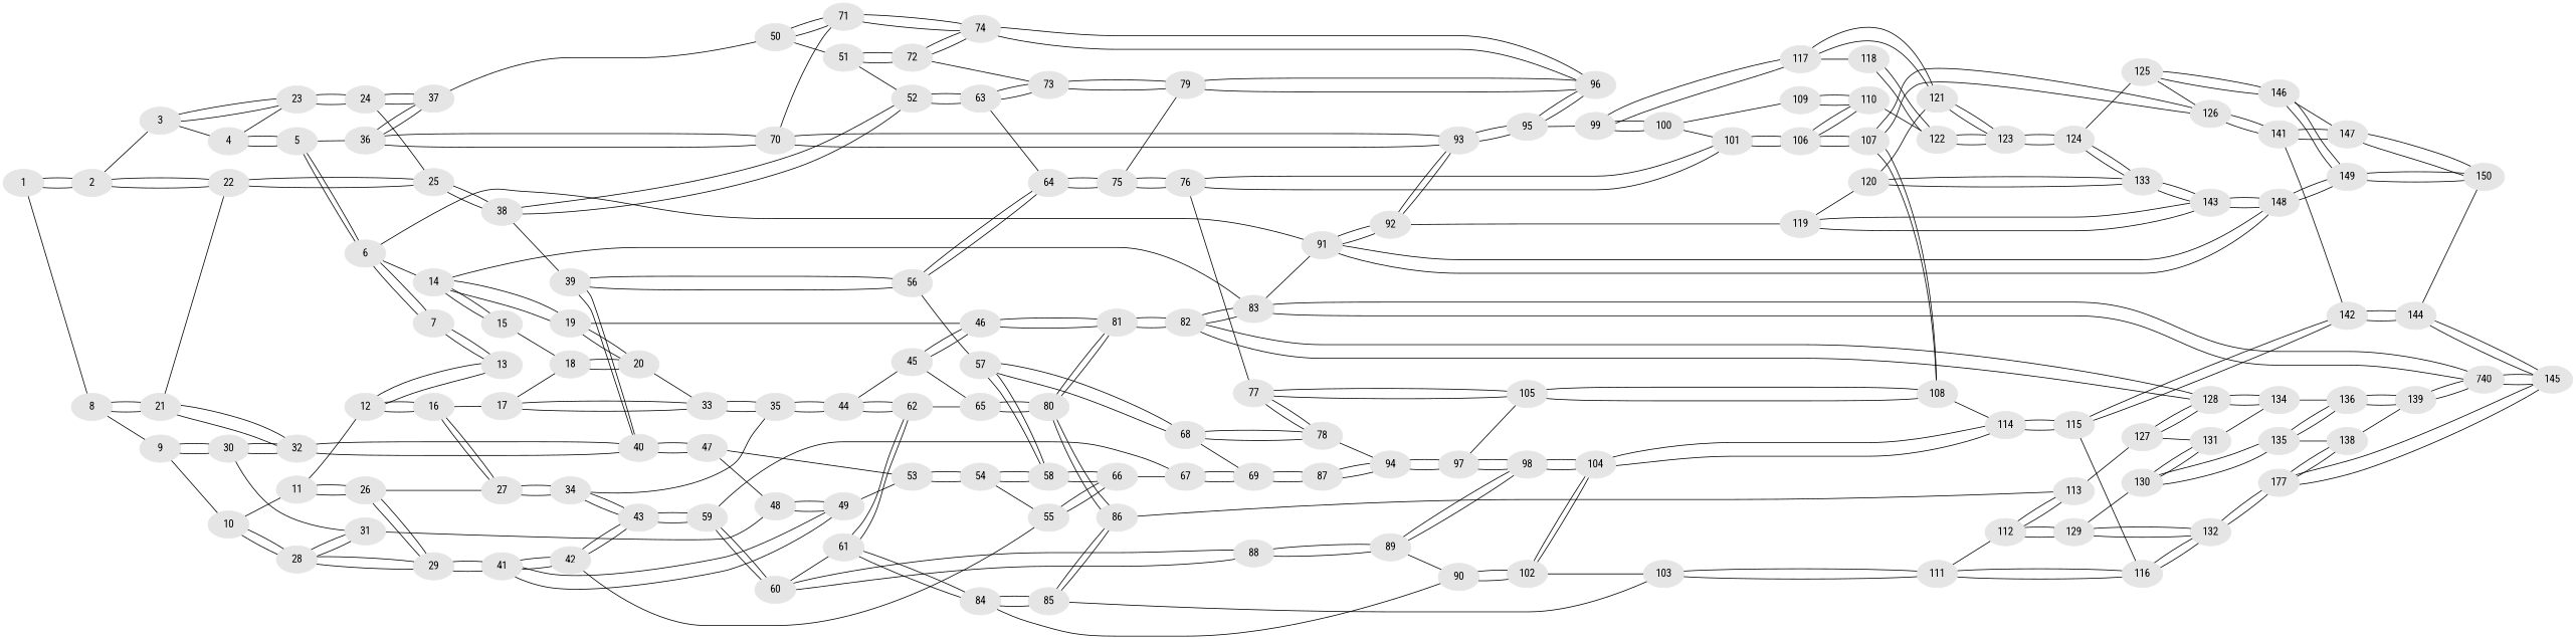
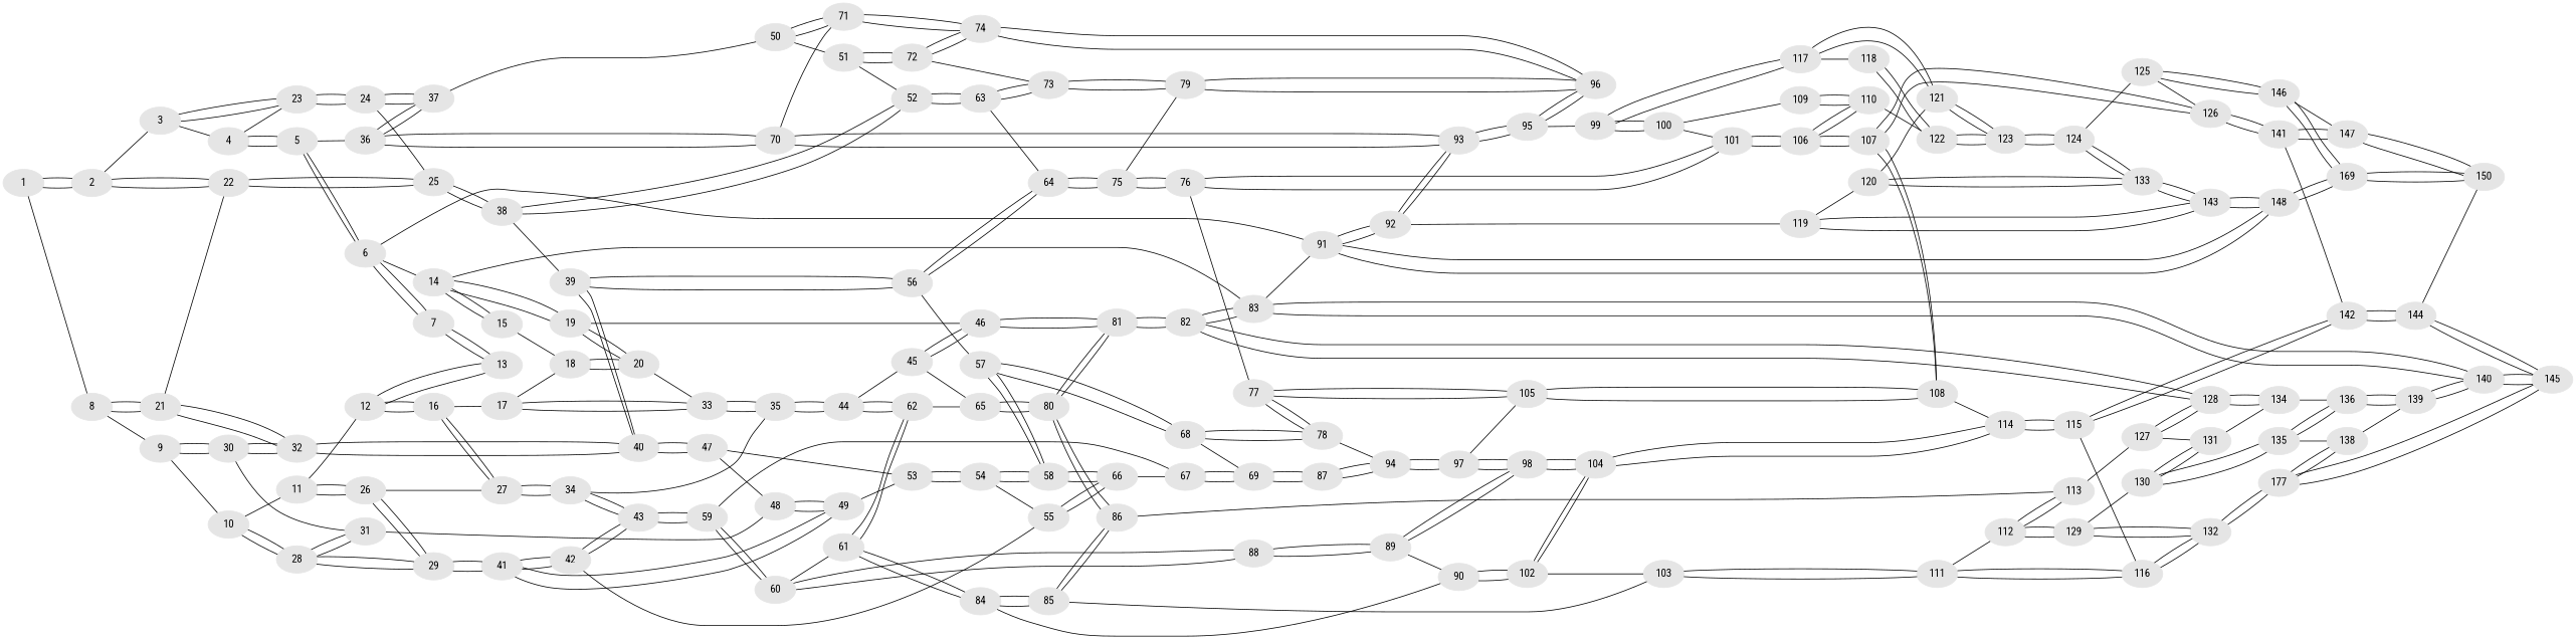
  graph {
    fontname="Roboto Condensed"
    rankdir=LR
    node [color=gray90 fontname="Roboto Condensed" style=filled]
    edge [fontname="Roboto Condensed"]
    1
    2
    8
    3
    22
    9
    21
    4
    23
    25
    5
    24
    6
    36
    7
    14
    91
    37
    70
    13
    15
    19
    83
    92
    148
    10
    30
    32
    11
    28
    31
    12
    26
    29
    16
    27
    17
    18
    20
    46
-   140 [label=740]
+   140
    33
    34
    35
    81
    40
    38
    50
    39
    52
    41
    43
    48
    42
    49
    47
    44
    59
    45
    62
    71
    93
    51
    56
    63
    57
    64
    53
    55
    66
    60
    67
    65
    80
    82
    54
    72
    74
    73
    58
    68
    75
    69
    78
    61
    88
    84
    89
    85
    90
    79
    76
    86
    87
    94
    95
    96
    77
    101
    105
    106
    108
    97
    113
    128
    134
    145
    103
    102
    111
    127
    98
    104
    119
-   149
+   149 [label=169]
    120
    143
    99
    100
    117
    114
    109
    118
    121
    110
    107
    112
    116
    115
    126
    122
    141
    123
    129
    132
    130
    131
    142
    144
    n140 [label=177]
    133
    124
    125
    146
    147
    136
    135
    138
    139
    150
    1 -- 2
    1 -- 2
    1 -- 8
    2 -- 3
    2 -- 22
    2 -- 22
    8 -- 9
    8 -- 21
    8 -- 21
    3 -- 4
    3 -- 23
    3 -- 23
    22 -- 25
    22 -- 25
    9 -- 10
    9 -- 30
    9 -- 30
    21 -- 22
    21 -- 32
    21 -- 32
    4 -- 23
    4 -- 5
    4 -- 5
    23 -- 24
    23 -- 24
    25 -- 38
    25 -- 38
    5 -- 6
    5 -- 6
    5 -- 36
    24 -- 25
    24 -- 37
    24 -- 37
    6 -- 7
    6 -- 7
    6 -- 14
    6 -- 91
    36 -- 37
    36 -- 37
    36 -- 70
    36 -- 70
    7 -- 13
    7 -- 13
    14 -- 15
    14 -- 15
    14 -- 19
    14 -- 19
    14 -- 83
    91 -- 92
    91 -- 92
    91 -- 148
    91 -- 148
    37 -- 50
    70 -- 71
    70 -- 93
    70 -- 93
    15 -- 18
    19 -- 20
    19 -- 20
    19 -- 46
    83 -- 91
    83 -- 140
    83 -- 140
    92 -- 93
    92 -- 93
    92 -- 119
    148 -- 149
    148 -- 149
    10 -- 11
    10 -- 28
    10 -- 28
    30 -- 32
    30 -- 32
    30 -- 31
    32 -- 40
    32 -- 40
    11 -- 12
    11 -- 26
    11 -- 26
    28 -- 31
    28 -- 31
    28 -- 29
    28 -- 29
    31 -- 48
    12 -- 13
    12 -- 13
    12 -- 16
    12 -- 16
    26 -- 29
    26 -- 29
    26 -- 27
    29 -- 41
    29 -- 41
    16 -- 27
    16 -- 27
    16 -- 17
    27 -- 34
    27 -- 34
    17 -- 18
    17 -- 33
    17 -- 33
    18 -- 20
    18 -- 20
    20 -- 33
    46 -- 81
    46 -- 81
    140 -- 145
    140 -- 145
    33 -- 35
    33 -- 35
    34 -- 35
    34 -- 43
    34 -- 43
    35 -- 44
    35 -- 44
    81 -- 82
    81 -- 82
    40 -- 47
    40 -- 47
    38 -- 39
    38 -- 52
    38 -- 52
    50 -- 71
    50 -- 71
    50 -- 51
    39 -- 40
    39 -- 40
    39 -- 56
    39 -- 56
    52 -- 63
    52 -- 63
    41 -- 42
    41 -- 42
    41 -- 49
    41 -- 49
    43 -- 59
    43 -- 59
    48 -- 49
    48 -- 49
    42 -- 43
    42 -- 43
    42 -- 55
    49 -- 53
    47 -- 48
    47 -- 53
    44 -- 45
    44 -- 62
    44 -- 62
    59 -- 60
    59 -- 60
    59 -- 67
    45 -- 46
    45 -- 46
    45 -- 65
    62 -- 65
    71 -- 74
    71 -- 74
    93 -- 95
    93 -- 95
    51 -- 52
    51 -- 72
    51 -- 72
    56 -- 57
    56 -- 64
    56 -- 64
    63 -- 64
    63 -- 73
    63 -- 73
    57 -- 58
    57 -- 58
    57 -- 68
    57 -- 68
    64 -- 75
    64 -- 75
    53 -- 54
    53 -- 54
    55 -- 66
    55 -- 66
    66 -- 67
    60 -- 61
    60 -- 88
    60 -- 88
    67 -- 69
    67 -- 69
    65 -- 80
    65 -- 80
    80 -- 81
    80 -- 81
    80 -- 86
    80 -- 86
    82 -- 83
    82 -- 83
    82 -- 128
    82 -- 128
    54 -- 55
    54 -- 58
    54 -- 58
    72 -- 74
    72 -- 74
    72 -- 73
    74 -- 96
    74 -- 96
    73 -- 79
    73 -- 79
    58 -- 66
    58 -- 66
    68 -- 69
    68 -- 78
    68 -- 78
    75 -- 79
    75 -- 76
    75 -- 76
    69 -- 87
    69 -- 87
    78 -- 94
    61 -- 62
    61 -- 62
    61 -- 84
    61 -- 84
    88 -- 89
    88 -- 89
    84 -- 85
    84 -- 85
    84 -- 90
    89 -- 90
    89 -- 98
    89 -- 98
    85 -- 86
    85 -- 86
    85 -- 103
    90 -- 102
    90 -- 102
    79 -- 96
    79 -- 96
    76 -- 77
    76 -- 101
    76 -- 101
    86 -- 113
    87 -- 94
    87 -- 94
    94 -- 97
    94 -- 97
    95 -- 96
    95 -- 96
    95 -- 99
    77 -- 78
    77 -- 78
    77 -- 105
    77 -- 105
    101 -- 106
    101 -- 106
    105 -- 108
    105 -- 108
    106 -- 110
    106 -- 110
    106 -- 107
    106 -- 107
    108 -- 114
    97 -- 105
    97 -- 98
    97 -- 98
    113 -- 127
    128 -- 134
    128 -- 134
    134 -- 136
    103 -- 111
    103 -- 111
    102 -- 103
    102 -- 104
    102 -- 104
    111 -- 112
    111 -- 116
    111 -- 116
    127 -- 128
    127 -- 128
    127 -- 131
    98 -- 104
    98 -- 104
    104 -- 114
    104 -- 114
    119 -- 120
    119 -- 143
    119 -- 143
    149 -- 150
    149 -- 150
    120 -- 121
    120 -- 133
    120 -- 133
    143 -- 148
    143 -- 148
    99 -- 100
    99 -- 100
    99 -- 117
    99 -- 117
    100 -- 101
    100 -- 109
    117 -- 118
    117 -- 121
    117 -- 121
    114 -- 115
    114 -- 115
    109 -- 110
    109 -- 110
    118 -- 122
    118 -- 122
    121 -- 123
    121 -- 123
    110 -- 122
    107 -- 108
    107 -- 108
    107 -- 126
    107 -- 126
    112 -- 113
    112 -- 113
    112 -- 129
    112 -- 129
    116 -- 132
    116 -- 132
    115 -- 116
    115 -- 142
    115 -- 142
    126 -- 141
    126 -- 141
    122 -- 123
    122 -- 123
    141 -- 142
    141 -- 147
    141 -- 147
    123 -- 124
    123 -- 124
    129 -- 132
    129 -- 132
    129 -- 130
    132 -- n140
    132 -- n140
    130 -- 131
    130 -- 131
    130 -- 135
    130 -- 135
    131 -- 134
    142 -- 144
    142 -- 144
    144 -- 145
    144 -- 145
    144 -- 150
    n140 -- 145
    n140 -- 145
    n140 -- 138
    n140 -- 138
    133 -- 143
    133 -- 143
    124 -- 133
    124 -- 133
    124 -- 125
    125 -- 126
    125 -- 146
    125 -- 146
    146 -- 149
    146 -- 149
    146 -- 147
    147 -- 150
    147 -- 150
    136 -- 139
    136 -- 139
    135 -- 136
    135 -- 136
    135 -- 138
    138 -- 139
    139 -- 140
    139 -- 140
  }
